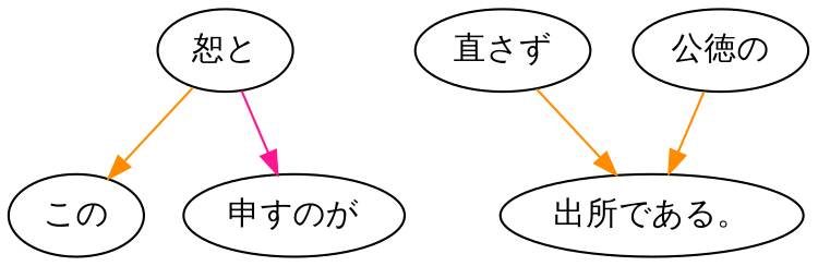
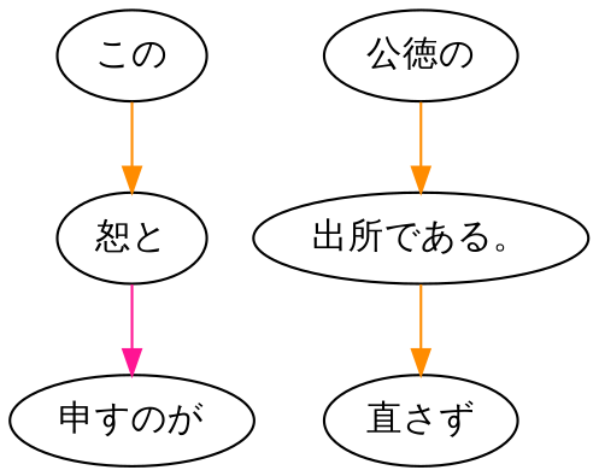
  digraph {
    fontname="Source Code Pro"
    node [fontname="Source Code Pro"]
    edge [color=darkorange fontname="Source Code Pro"]
    n1 [label="この"]
    n2 [label="恕と"]
    n3 [label="申すのが"]
    n4 [label="直さず"]
    n5 [label="出所である。"]
    n6 [label="公徳の"]
-   n2 -> n1
+   n1 -> n2
    n2 -> n3 [color=deeppink]
-   n4 -> n5
+   n5 -> n4
    n6 -> n5
  }
